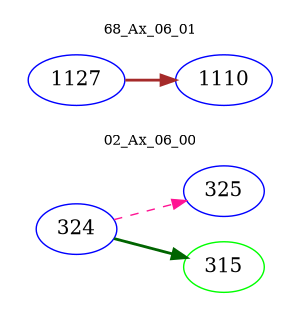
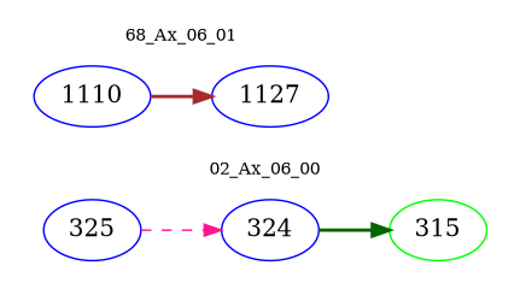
  digraph {
    rankdir=LR
    node [color=blue]
    edge [style=bold]
    n1 [label=324]
    n2 [color=green label=315]
    n3 [label=325]
    n4 [label=1127]
    n5 [label=1110]
    subgraph cluster_1 {
      color=white
      fontsize=10
      label="02_Ax_06_00"
      n1
      n2
      n3
    }
    subgraph cluster_2 {
      color=white
      fontsize=10
      label="68_Ax_06_01"
      n4
      n5
    }
    n1 -> n2 [color=darkgreen]
-   n1 -> n3 [color=deeppink style=dashed]
-   n4 -> n5 [color=brown]
+   n3 -> n1 [color=deeppink style=dashed]
+   n5 -> n4 [color=brown]
  }
